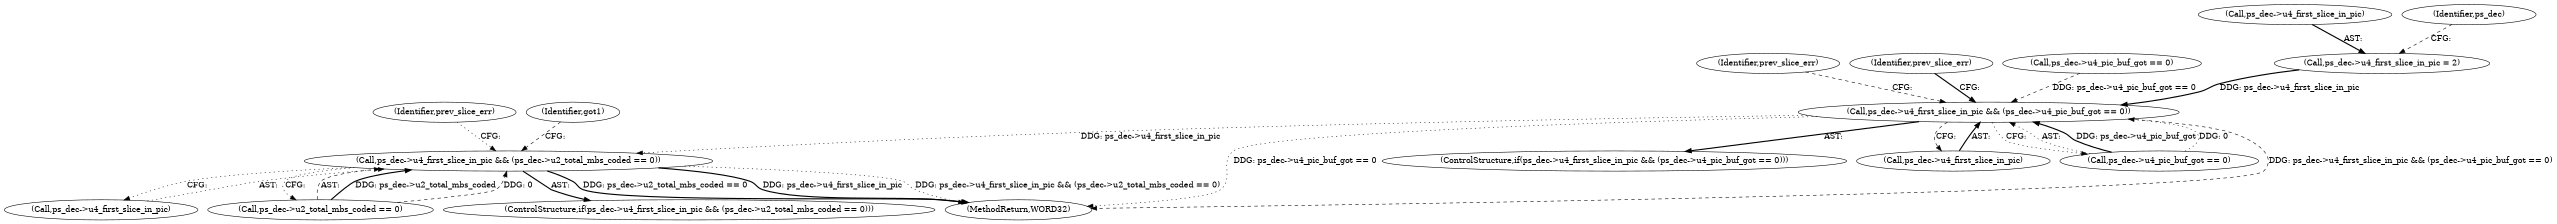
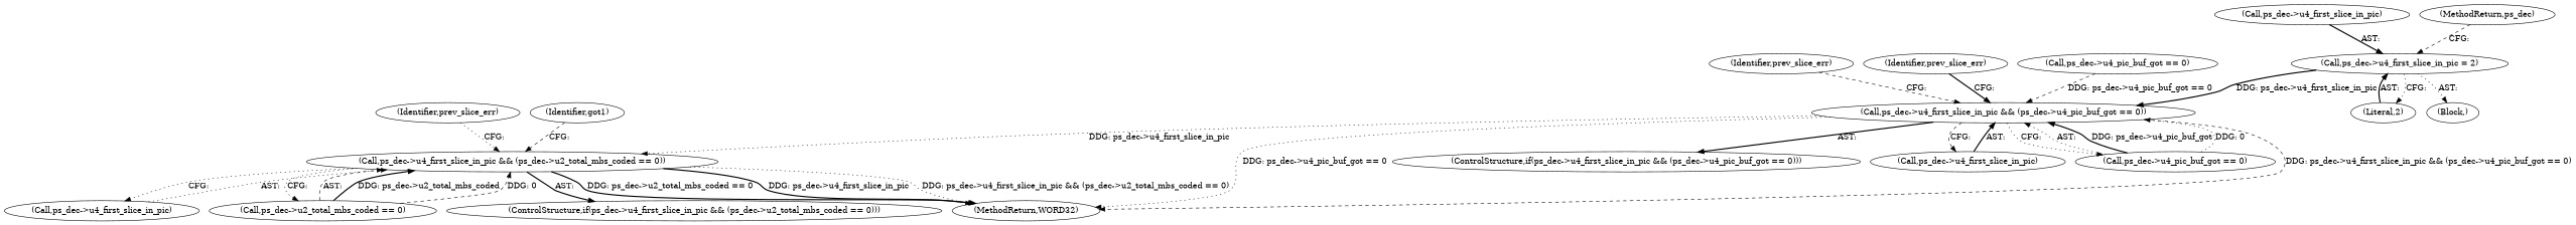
  digraph {
    edge [style=dotted]
    n1 [label="(Call,ps_dec->u4_first_slice_in_pic = 2)"]
    n2 [label="(Call,ps_dec->u4_first_slice_in_pic && (ps_dec->u4_pic_buf_got == 0))"]
+   n3 [label="(Block,)"]
+   n4 [label="(Literal,2)"]
    n5 [label="(MethodReturn,WORD32)"]
    n6 [label="(Call,ps_dec->u4_first_slice_in_pic && (ps_dec->u2_total_mbs_coded == 0))"]
    n7 [label="(ControlStructure,if(ps_dec->u4_first_slice_in_pic && (ps_dec->u4_pic_buf_got == 0)))"]
    n8 [label="(Call,ps_dec->u4_first_slice_in_pic)"]
    n9 [label="(Call,ps_dec->u4_pic_buf_got == 0)"]
    n10 [label="(Call,ps_dec->u4_first_slice_in_pic)"]
    n11 [label="(Call,ps_dec->u2_total_mbs_coded == 0)"]
    n12 [label="(ControlStructure,if(ps_dec->u4_first_slice_in_pic && (ps_dec->u2_total_mbs_coded == 0)))"]
    n13 [label="(Identifier,prev_slice_err)"]
    n14 [label="(Call,ps_dec->u4_first_slice_in_pic)"]
-   n15 [label="(Identifier,ps_dec)"]
+   n15 [label="(MethodReturn,ps_dec)"]
    n16 [label="(Identifier,prev_slice_err)"]
    n17 [label="(Identifier,got1)"]
    n18 [label="(Identifier,prev_slice_err)"]
    n19 [label="(Call,ps_dec->u4_pic_buf_got == 0)"]
    n1 -> n2 [label="DDG: ps_dec->u4_first_slice_in_pic" style=bold]
+   n1 -> n3 [label="AST: "]
+   n1 -> n4 [label="CFG: "]
    n2 -> n5 [label="DDG: ps_dec->u4_first_slice_in_pic && (ps_dec->u4_pic_buf_got == 0)" style=dashed]
    n2 -> n5 [label="DDG: ps_dec->u4_pic_buf_got == 0"]
    n2 -> n6 [label="DDG: ps_dec->u4_first_slice_in_pic"]
    n2 -> n7 [label="AST: " style=bold]
    n2 -> n8 [label="CFG: " style=dashed]
    n2 -> n9 [label="CFG: "]
+   n4 -> n1 [label="AST: " style=bold]
    n6 -> n5 [label="DDG: ps_dec->u4_first_slice_in_pic" style=bold]
    n6 -> n5 [label="DDG: ps_dec->u4_first_slice_in_pic && (ps_dec->u2_total_mbs_coded == 0)"]
    n6 -> n5 [label="DDG: ps_dec->u2_total_mbs_coded == 0" style=bold]
    n6 -> n10 [label="CFG: "]
    n6 -> n11 [label="CFG: "]
    n6 -> n12 [label="AST: " style=bold]
    n8 -> n2 [label="AST: " style=bold]
    n9 -> n2 [label="AST: "]
    n9 -> n2 [label="DDG: ps_dec->u4_pic_buf_got" style=bold]
    n9 -> n2 [label="DDG: 0"]
    n10 -> n6 [label="AST: "]
    n11 -> n6 [label="AST: " style=dashed]
    n11 -> n6 [label="DDG: ps_dec->u2_total_mbs_coded" style=bold]
    n11 -> n6 [label="DDG: 0" style=dashed]
    n13 -> n6 [label="CFG: "]
    n14 -> n1 [label="AST: " style=bold]
    n15 -> n1 [label="CFG: " style=dashed]
    n16 -> n2 [label="CFG: " style=dashed]
    n17 -> n6 [label="CFG: " style=dashed]
    n18 -> n2 [label="CFG: " style=bold]
    n19 -> n2 [label="DDG: ps_dec->u4_pic_buf_got == 0" style=dashed]
  }
